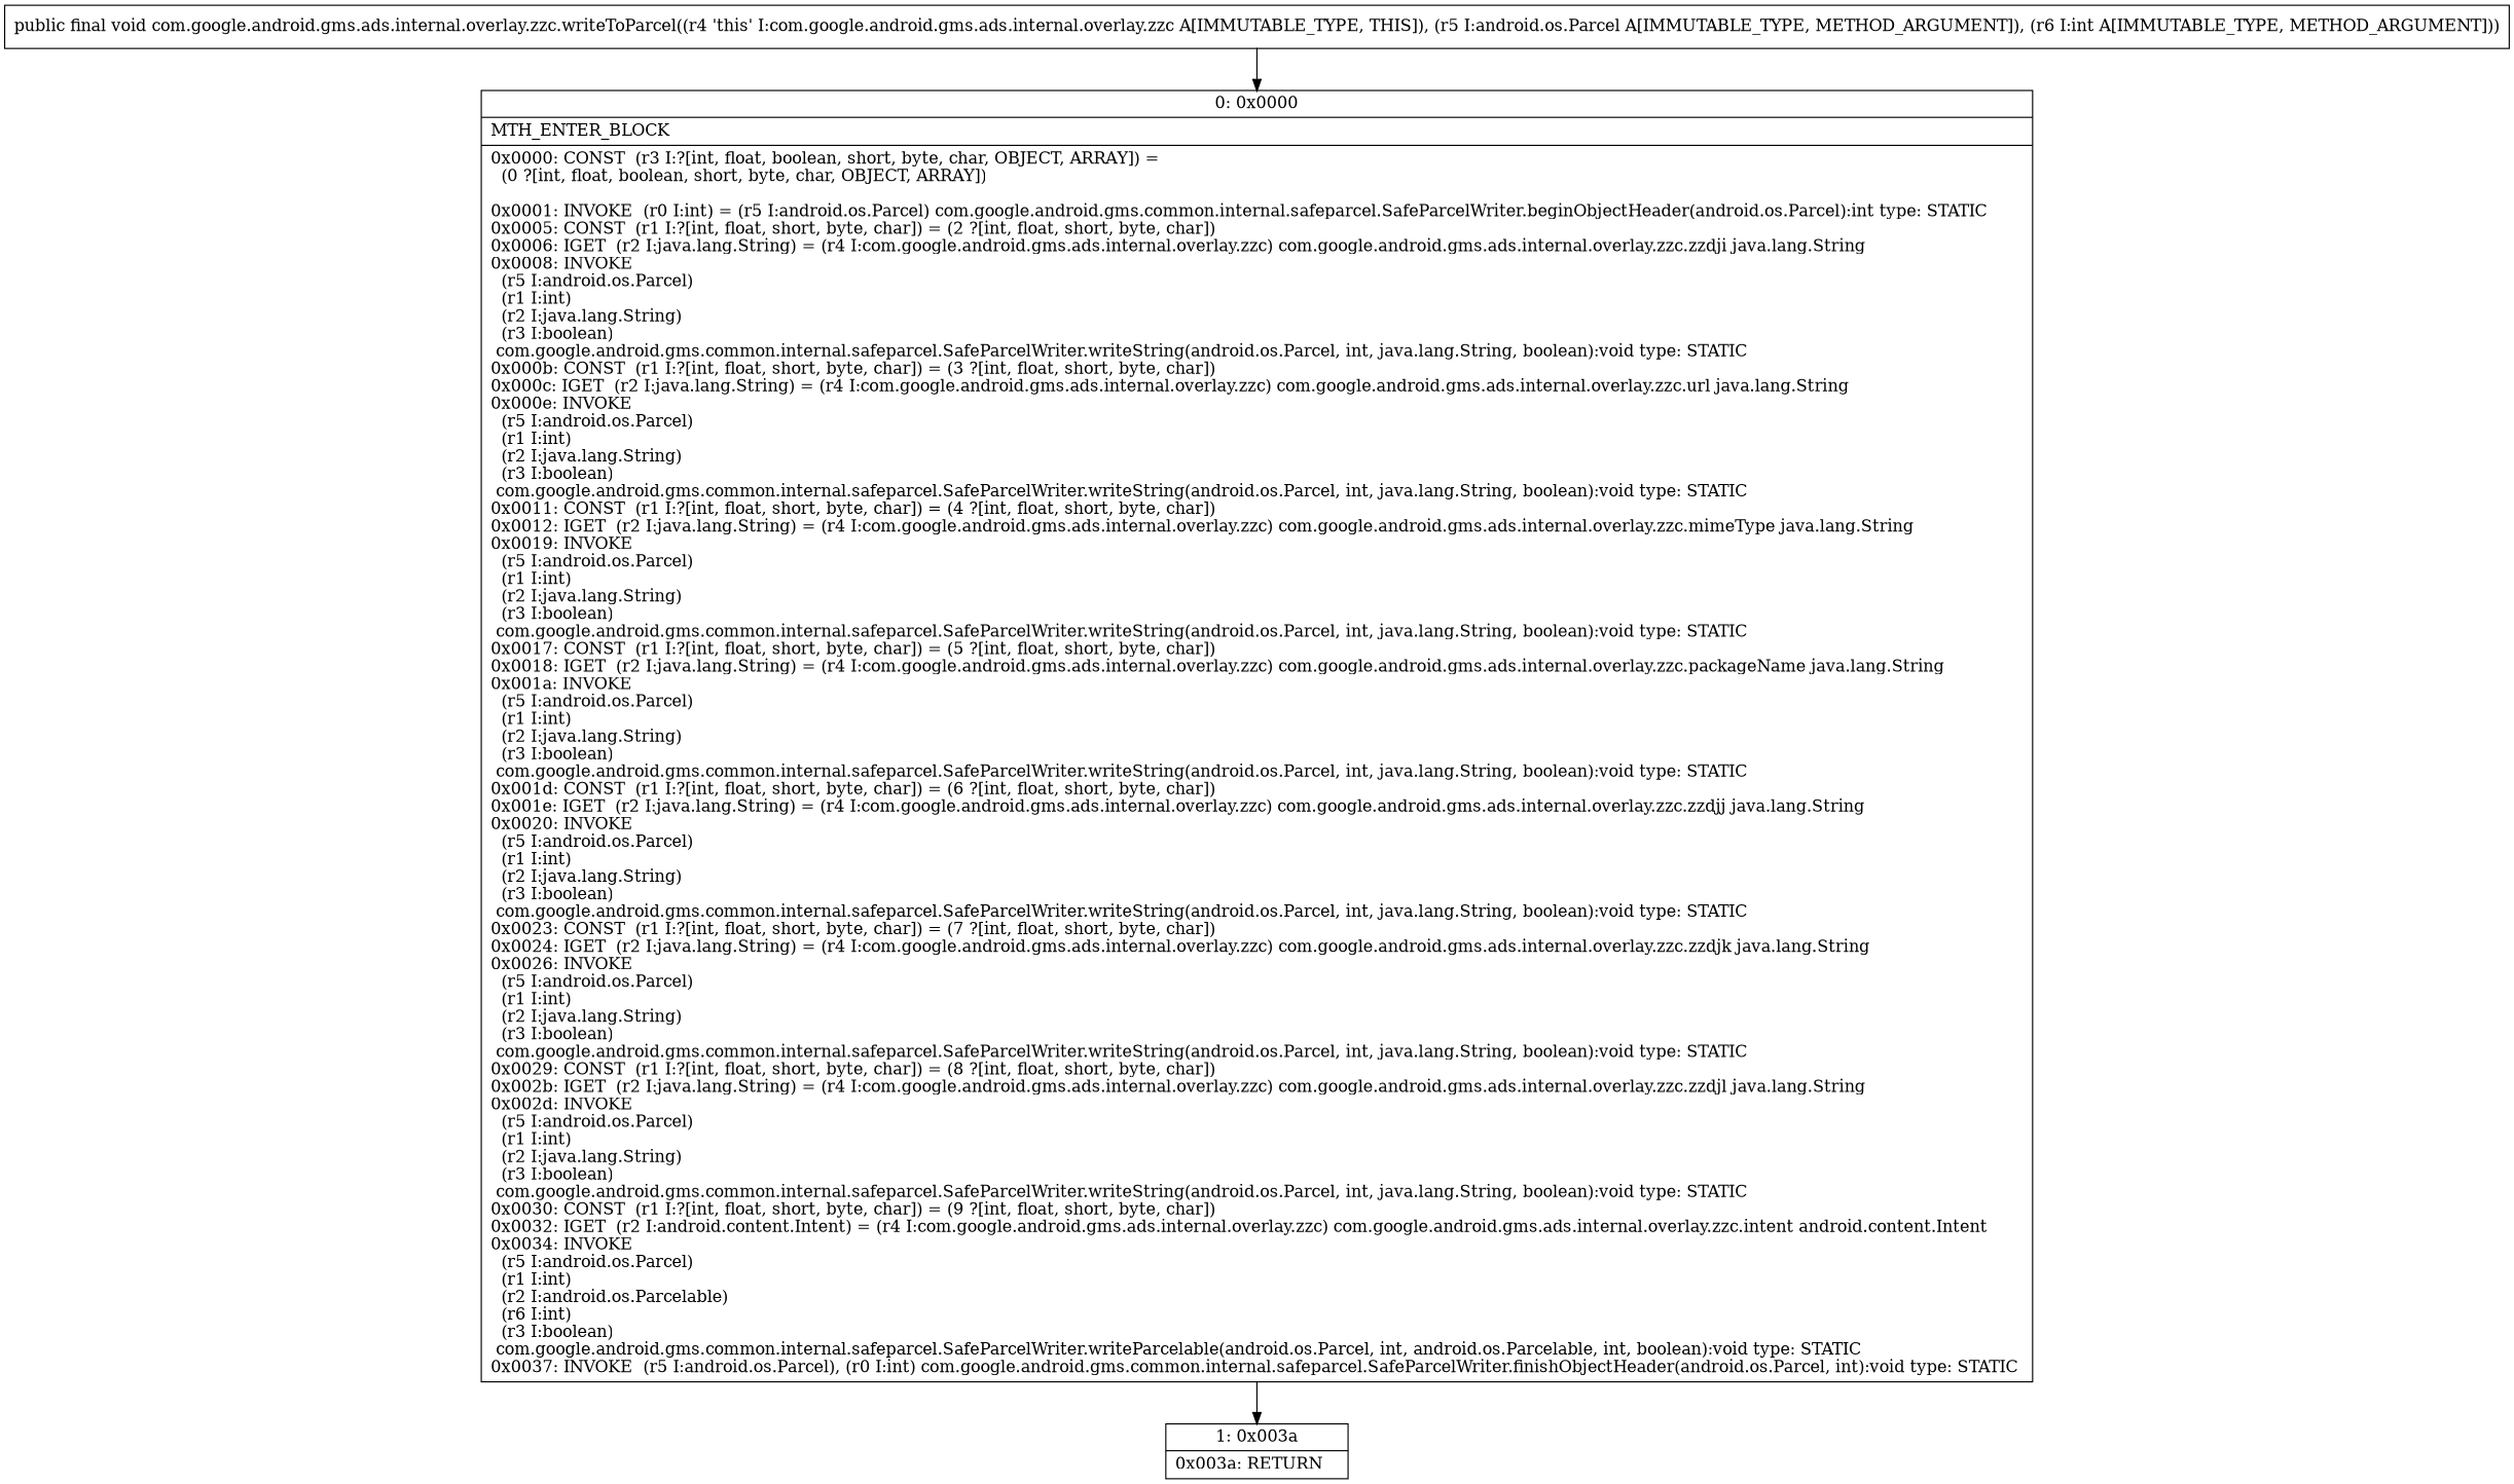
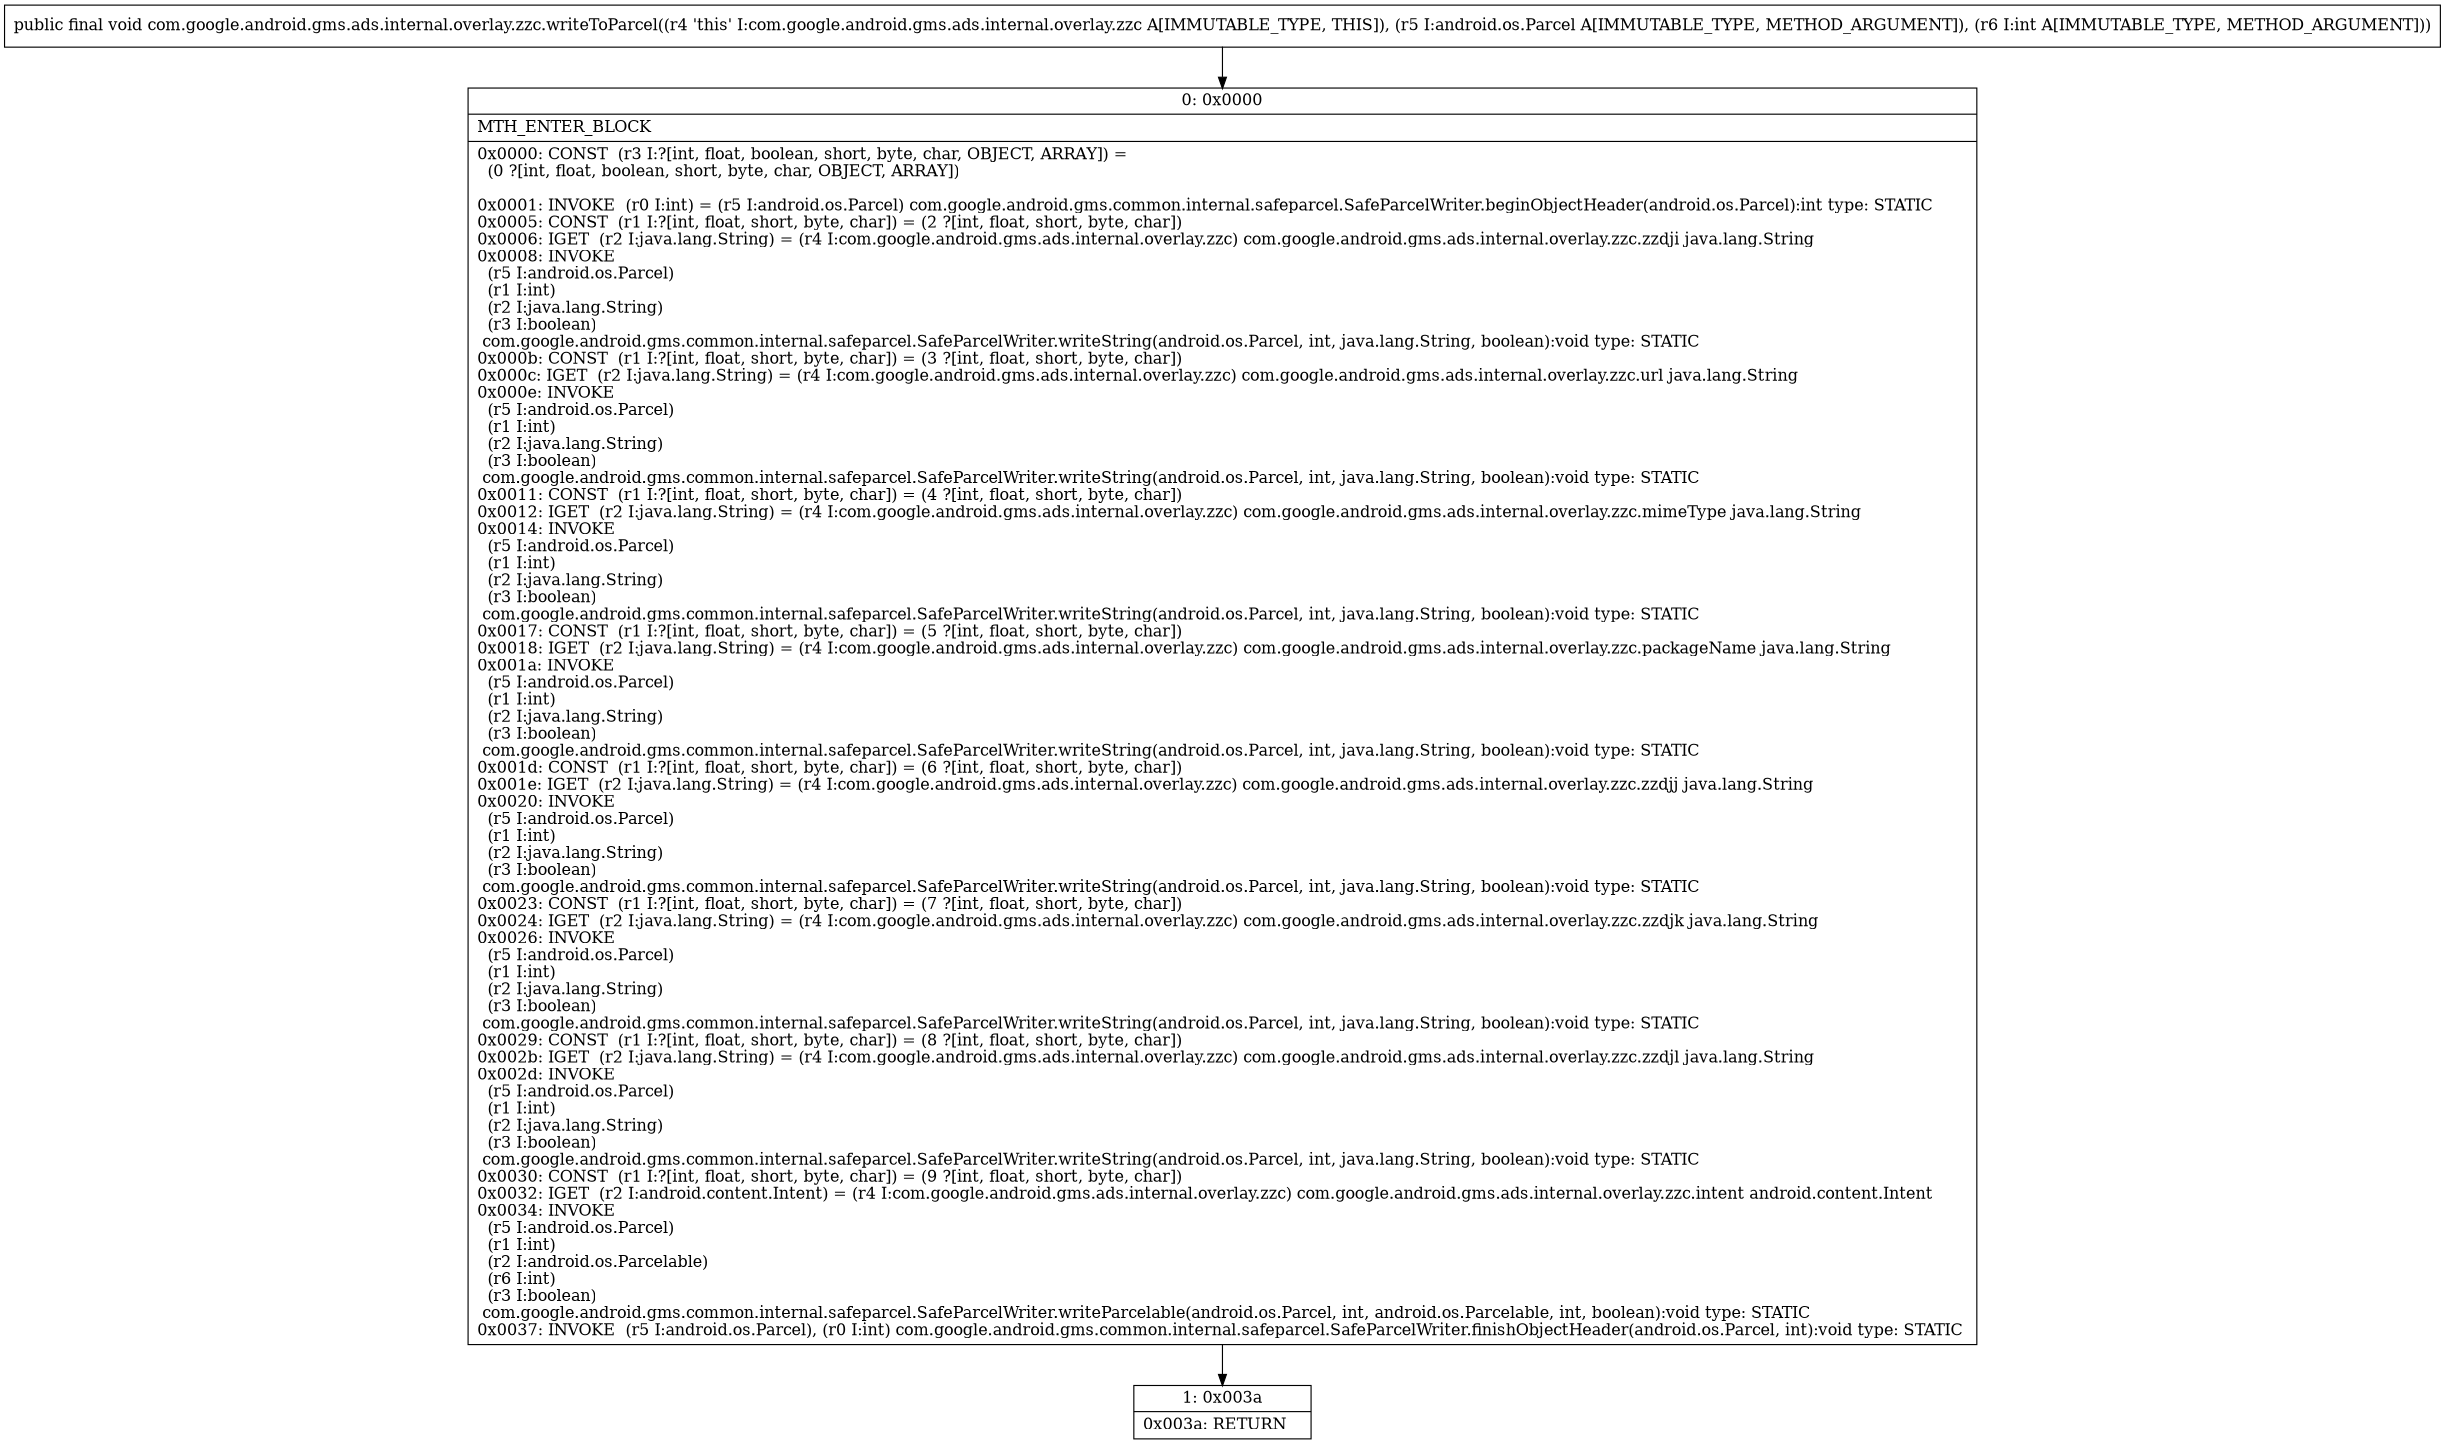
  digraph {
    node [shape=record]
-   n1 [label="{0\:\ 0x0000|MTH_ENTER_BLOCK\l|0x0000: CONST  (r3 I:?[int, float, boolean, short, byte, char, OBJECT, ARRAY]) = \l  (0 ?[int, float, boolean, short, byte, char, OBJECT, ARRAY])\l \l0x0001: INVOKE  (r0 I:int) = (r5 I:android.os.Parcel) com.google.android.gms.common.internal.safeparcel.SafeParcelWriter.beginObjectHeader(android.os.Parcel):int type: STATIC \l0x0005: CONST  (r1 I:?[int, float, short, byte, char]) = (2 ?[int, float, short, byte, char]) \l0x0006: IGET  (r2 I:java.lang.String) = (r4 I:com.google.android.gms.ads.internal.overlay.zzc) com.google.android.gms.ads.internal.overlay.zzc.zzdji java.lang.String \l0x0008: INVOKE  \l  (r5 I:android.os.Parcel)\l  (r1 I:int)\l  (r2 I:java.lang.String)\l  (r3 I:boolean)\l com.google.android.gms.common.internal.safeparcel.SafeParcelWriter.writeString(android.os.Parcel, int, java.lang.String, boolean):void type: STATIC \l0x000b: CONST  (r1 I:?[int, float, short, byte, char]) = (3 ?[int, float, short, byte, char]) \l0x000c: IGET  (r2 I:java.lang.String) = (r4 I:com.google.android.gms.ads.internal.overlay.zzc) com.google.android.gms.ads.internal.overlay.zzc.url java.lang.String \l0x000e: INVOKE  \l  (r5 I:android.os.Parcel)\l  (r1 I:int)\l  (r2 I:java.lang.String)\l  (r3 I:boolean)\l com.google.android.gms.common.internal.safeparcel.SafeParcelWriter.writeString(android.os.Parcel, int, java.lang.String, boolean):void type: STATIC \l0x0011: CONST  (r1 I:?[int, float, short, byte, char]) = (4 ?[int, float, short, byte, char]) \l0x0012: IGET  (r2 I:java.lang.String) = (r4 I:com.google.android.gms.ads.internal.overlay.zzc) com.google.android.gms.ads.internal.overlay.zzc.mimeType java.lang.String \l0x0019: INVOKE  \l  (r5 I:android.os.Parcel)\l  (r1 I:int)\l  (r2 I:java.lang.String)\l  (r3 I:boolean)\l com.google.android.gms.common.internal.safeparcel.SafeParcelWriter.writeString(android.os.Parcel, int, java.lang.String, boolean):void type: STATIC \l0x0017: CONST  (r1 I:?[int, float, short, byte, char]) = (5 ?[int, float, short, byte, char]) \l0x0018: IGET  (r2 I:java.lang.String) = (r4 I:com.google.android.gms.ads.internal.overlay.zzc) com.google.android.gms.ads.internal.overlay.zzc.packageName java.lang.String \l0x001a: INVOKE  \l  (r5 I:android.os.Parcel)\l  (r1 I:int)\l  (r2 I:java.lang.String)\l  (r3 I:boolean)\l com.google.android.gms.common.internal.safeparcel.SafeParcelWriter.writeString(android.os.Parcel, int, java.lang.String, boolean):void type: STATIC \l0x001d: CONST  (r1 I:?[int, float, short, byte, char]) = (6 ?[int, float, short, byte, char]) \l0x001e: IGET  (r2 I:java.lang.String) = (r4 I:com.google.android.gms.ads.internal.overlay.zzc) com.google.android.gms.ads.internal.overlay.zzc.zzdjj java.lang.String \l0x0020: INVOKE  \l  (r5 I:android.os.Parcel)\l  (r1 I:int)\l  (r2 I:java.lang.String)\l  (r3 I:boolean)\l com.google.android.gms.common.internal.safeparcel.SafeParcelWriter.writeString(android.os.Parcel, int, java.lang.String, boolean):void type: STATIC \l0x0023: CONST  (r1 I:?[int, float, short, byte, char]) = (7 ?[int, float, short, byte, char]) \l0x0024: IGET  (r2 I:java.lang.String) = (r4 I:com.google.android.gms.ads.internal.overlay.zzc) com.google.android.gms.ads.internal.overlay.zzc.zzdjk java.lang.String \l0x0026: INVOKE  \l  (r5 I:android.os.Parcel)\l  (r1 I:int)\l  (r2 I:java.lang.String)\l  (r3 I:boolean)\l com.google.android.gms.common.internal.safeparcel.SafeParcelWriter.writeString(android.os.Parcel, int, java.lang.String, boolean):void type: STATIC \l0x0029: CONST  (r1 I:?[int, float, short, byte, char]) = (8 ?[int, float, short, byte, char]) \l0x002b: IGET  (r2 I:java.lang.String) = (r4 I:com.google.android.gms.ads.internal.overlay.zzc) com.google.android.gms.ads.internal.overlay.zzc.zzdjl java.lang.String \l0x002d: INVOKE  \l  (r5 I:android.os.Parcel)\l  (r1 I:int)\l  (r2 I:java.lang.String)\l  (r3 I:boolean)\l com.google.android.gms.common.internal.safeparcel.SafeParcelWriter.writeString(android.os.Parcel, int, java.lang.String, boolean):void type: STATIC \l0x0030: CONST  (r1 I:?[int, float, short, byte, char]) = (9 ?[int, float, short, byte, char]) \l0x0032: IGET  (r2 I:android.content.Intent) = (r4 I:com.google.android.gms.ads.internal.overlay.zzc) com.google.android.gms.ads.internal.overlay.zzc.intent android.content.Intent \l0x0034: INVOKE  \l  (r5 I:android.os.Parcel)\l  (r1 I:int)\l  (r2 I:android.os.Parcelable)\l  (r6 I:int)\l  (r3 I:boolean)\l com.google.android.gms.common.internal.safeparcel.SafeParcelWriter.writeParcelable(android.os.Parcel, int, android.os.Parcelable, int, boolean):void type: STATIC \l0x0037: INVOKE  (r5 I:android.os.Parcel), (r0 I:int) com.google.android.gms.common.internal.safeparcel.SafeParcelWriter.finishObjectHeader(android.os.Parcel, int):void type: STATIC \l}"]
+   n1 [label="{0\:\ 0x0000|MTH_ENTER_BLOCK\l|0x0000: CONST  (r3 I:?[int, float, boolean, short, byte, char, OBJECT, ARRAY]) = \l  (0 ?[int, float, boolean, short, byte, char, OBJECT, ARRAY])\l \l0x0001: INVOKE  (r0 I:int) = (r5 I:android.os.Parcel) com.google.android.gms.common.internal.safeparcel.SafeParcelWriter.beginObjectHeader(android.os.Parcel):int type: STATIC \l0x0005: CONST  (r1 I:?[int, float, short, byte, char]) = (2 ?[int, float, short, byte, char]) \l0x0006: IGET  (r2 I:java.lang.String) = (r4 I:com.google.android.gms.ads.internal.overlay.zzc) com.google.android.gms.ads.internal.overlay.zzc.zzdji java.lang.String \l0x0008: INVOKE  \l  (r5 I:android.os.Parcel)\l  (r1 I:int)\l  (r2 I:java.lang.String)\l  (r3 I:boolean)\l com.google.android.gms.common.internal.safeparcel.SafeParcelWriter.writeString(android.os.Parcel, int, java.lang.String, boolean):void type: STATIC \l0x000b: CONST  (r1 I:?[int, float, short, byte, char]) = (3 ?[int, float, short, byte, char]) \l0x000c: IGET  (r2 I:java.lang.String) = (r4 I:com.google.android.gms.ads.internal.overlay.zzc) com.google.android.gms.ads.internal.overlay.zzc.url java.lang.String \l0x000e: INVOKE  \l  (r5 I:android.os.Parcel)\l  (r1 I:int)\l  (r2 I:java.lang.String)\l  (r3 I:boolean)\l com.google.android.gms.common.internal.safeparcel.SafeParcelWriter.writeString(android.os.Parcel, int, java.lang.String, boolean):void type: STATIC \l0x0011: CONST  (r1 I:?[int, float, short, byte, char]) = (4 ?[int, float, short, byte, char]) \l0x0012: IGET  (r2 I:java.lang.String) = (r4 I:com.google.android.gms.ads.internal.overlay.zzc) com.google.android.gms.ads.internal.overlay.zzc.mimeType java.lang.String \l0x0014: INVOKE  \l  (r5 I:android.os.Parcel)\l  (r1 I:int)\l  (r2 I:java.lang.String)\l  (r3 I:boolean)\l com.google.android.gms.common.internal.safeparcel.SafeParcelWriter.writeString(android.os.Parcel, int, java.lang.String, boolean):void type: STATIC \l0x0017: CONST  (r1 I:?[int, float, short, byte, char]) = (5 ?[int, float, short, byte, char]) \l0x0018: IGET  (r2 I:java.lang.String) = (r4 I:com.google.android.gms.ads.internal.overlay.zzc) com.google.android.gms.ads.internal.overlay.zzc.packageName java.lang.String \l0x001a: INVOKE  \l  (r5 I:android.os.Parcel)\l  (r1 I:int)\l  (r2 I:java.lang.String)\l  (r3 I:boolean)\l com.google.android.gms.common.internal.safeparcel.SafeParcelWriter.writeString(android.os.Parcel, int, java.lang.String, boolean):void type: STATIC \l0x001d: CONST  (r1 I:?[int, float, short, byte, char]) = (6 ?[int, float, short, byte, char]) \l0x001e: IGET  (r2 I:java.lang.String) = (r4 I:com.google.android.gms.ads.internal.overlay.zzc) com.google.android.gms.ads.internal.overlay.zzc.zzdjj java.lang.String \l0x0020: INVOKE  \l  (r5 I:android.os.Parcel)\l  (r1 I:int)\l  (r2 I:java.lang.String)\l  (r3 I:boolean)\l com.google.android.gms.common.internal.safeparcel.SafeParcelWriter.writeString(android.os.Parcel, int, java.lang.String, boolean):void type: STATIC \l0x0023: CONST  (r1 I:?[int, float, short, byte, char]) = (7 ?[int, float, short, byte, char]) \l0x0024: IGET  (r2 I:java.lang.String) = (r4 I:com.google.android.gms.ads.internal.overlay.zzc) com.google.android.gms.ads.internal.overlay.zzc.zzdjk java.lang.String \l0x0026: INVOKE  \l  (r5 I:android.os.Parcel)\l  (r1 I:int)\l  (r2 I:java.lang.String)\l  (r3 I:boolean)\l com.google.android.gms.common.internal.safeparcel.SafeParcelWriter.writeString(android.os.Parcel, int, java.lang.String, boolean):void type: STATIC \l0x0029: CONST  (r1 I:?[int, float, short, byte, char]) = (8 ?[int, float, short, byte, char]) \l0x002b: IGET  (r2 I:java.lang.String) = (r4 I:com.google.android.gms.ads.internal.overlay.zzc) com.google.android.gms.ads.internal.overlay.zzc.zzdjl java.lang.String \l0x002d: INVOKE  \l  (r5 I:android.os.Parcel)\l  (r1 I:int)\l  (r2 I:java.lang.String)\l  (r3 I:boolean)\l com.google.android.gms.common.internal.safeparcel.SafeParcelWriter.writeString(android.os.Parcel, int, java.lang.String, boolean):void type: STATIC \l0x0030: CONST  (r1 I:?[int, float, short, byte, char]) = (9 ?[int, float, short, byte, char]) \l0x0032: IGET  (r2 I:android.content.Intent) = (r4 I:com.google.android.gms.ads.internal.overlay.zzc) com.google.android.gms.ads.internal.overlay.zzc.intent android.content.Intent \l0x0034: INVOKE  \l  (r5 I:android.os.Parcel)\l  (r1 I:int)\l  (r2 I:android.os.Parcelable)\l  (r6 I:int)\l  (r3 I:boolean)\l com.google.android.gms.common.internal.safeparcel.SafeParcelWriter.writeParcelable(android.os.Parcel, int, android.os.Parcelable, int, boolean):void type: STATIC \l0x0037: INVOKE  (r5 I:android.os.Parcel), (r0 I:int) com.google.android.gms.common.internal.safeparcel.SafeParcelWriter.finishObjectHeader(android.os.Parcel, int):void type: STATIC \l}"]
    n2 [label="{1\:\ 0x003a|0x003a: RETURN   \l}"]
    n3 [label="{public final void com.google.android.gms.ads.internal.overlay.zzc.writeToParcel((r4 'this' I:com.google.android.gms.ads.internal.overlay.zzc A[IMMUTABLE_TYPE, THIS]), (r5 I:android.os.Parcel A[IMMUTABLE_TYPE, METHOD_ARGUMENT]), (r6 I:int A[IMMUTABLE_TYPE, METHOD_ARGUMENT])) }"]
    n1 -> n2
    n3 -> n1
  }
